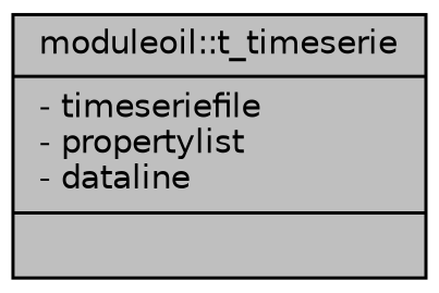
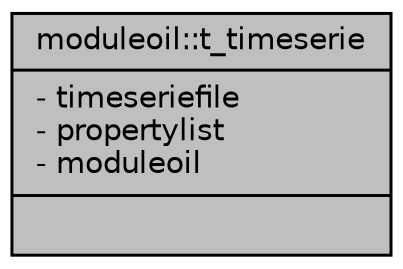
  digraph {
-   n1 [color=black fillcolor=grey75 fontcolor=black fontname=Helvetica fontsize=10 height=0.2 label="{moduleoil::t_timeserie\n|- timeseriefile\l- propertylist\l- dataline\l|}" shape=record style=filled width=0.4]
+   n1 [color=black fillcolor=grey75 fontcolor=black fontname=Helvetica fontsize=10 height=0.2 label="{moduleoil::t_timeserie\n|- timeseriefile\l- propertylist\l- moduleoil\l|}" shape=record style=filled width=0.4]
  }
